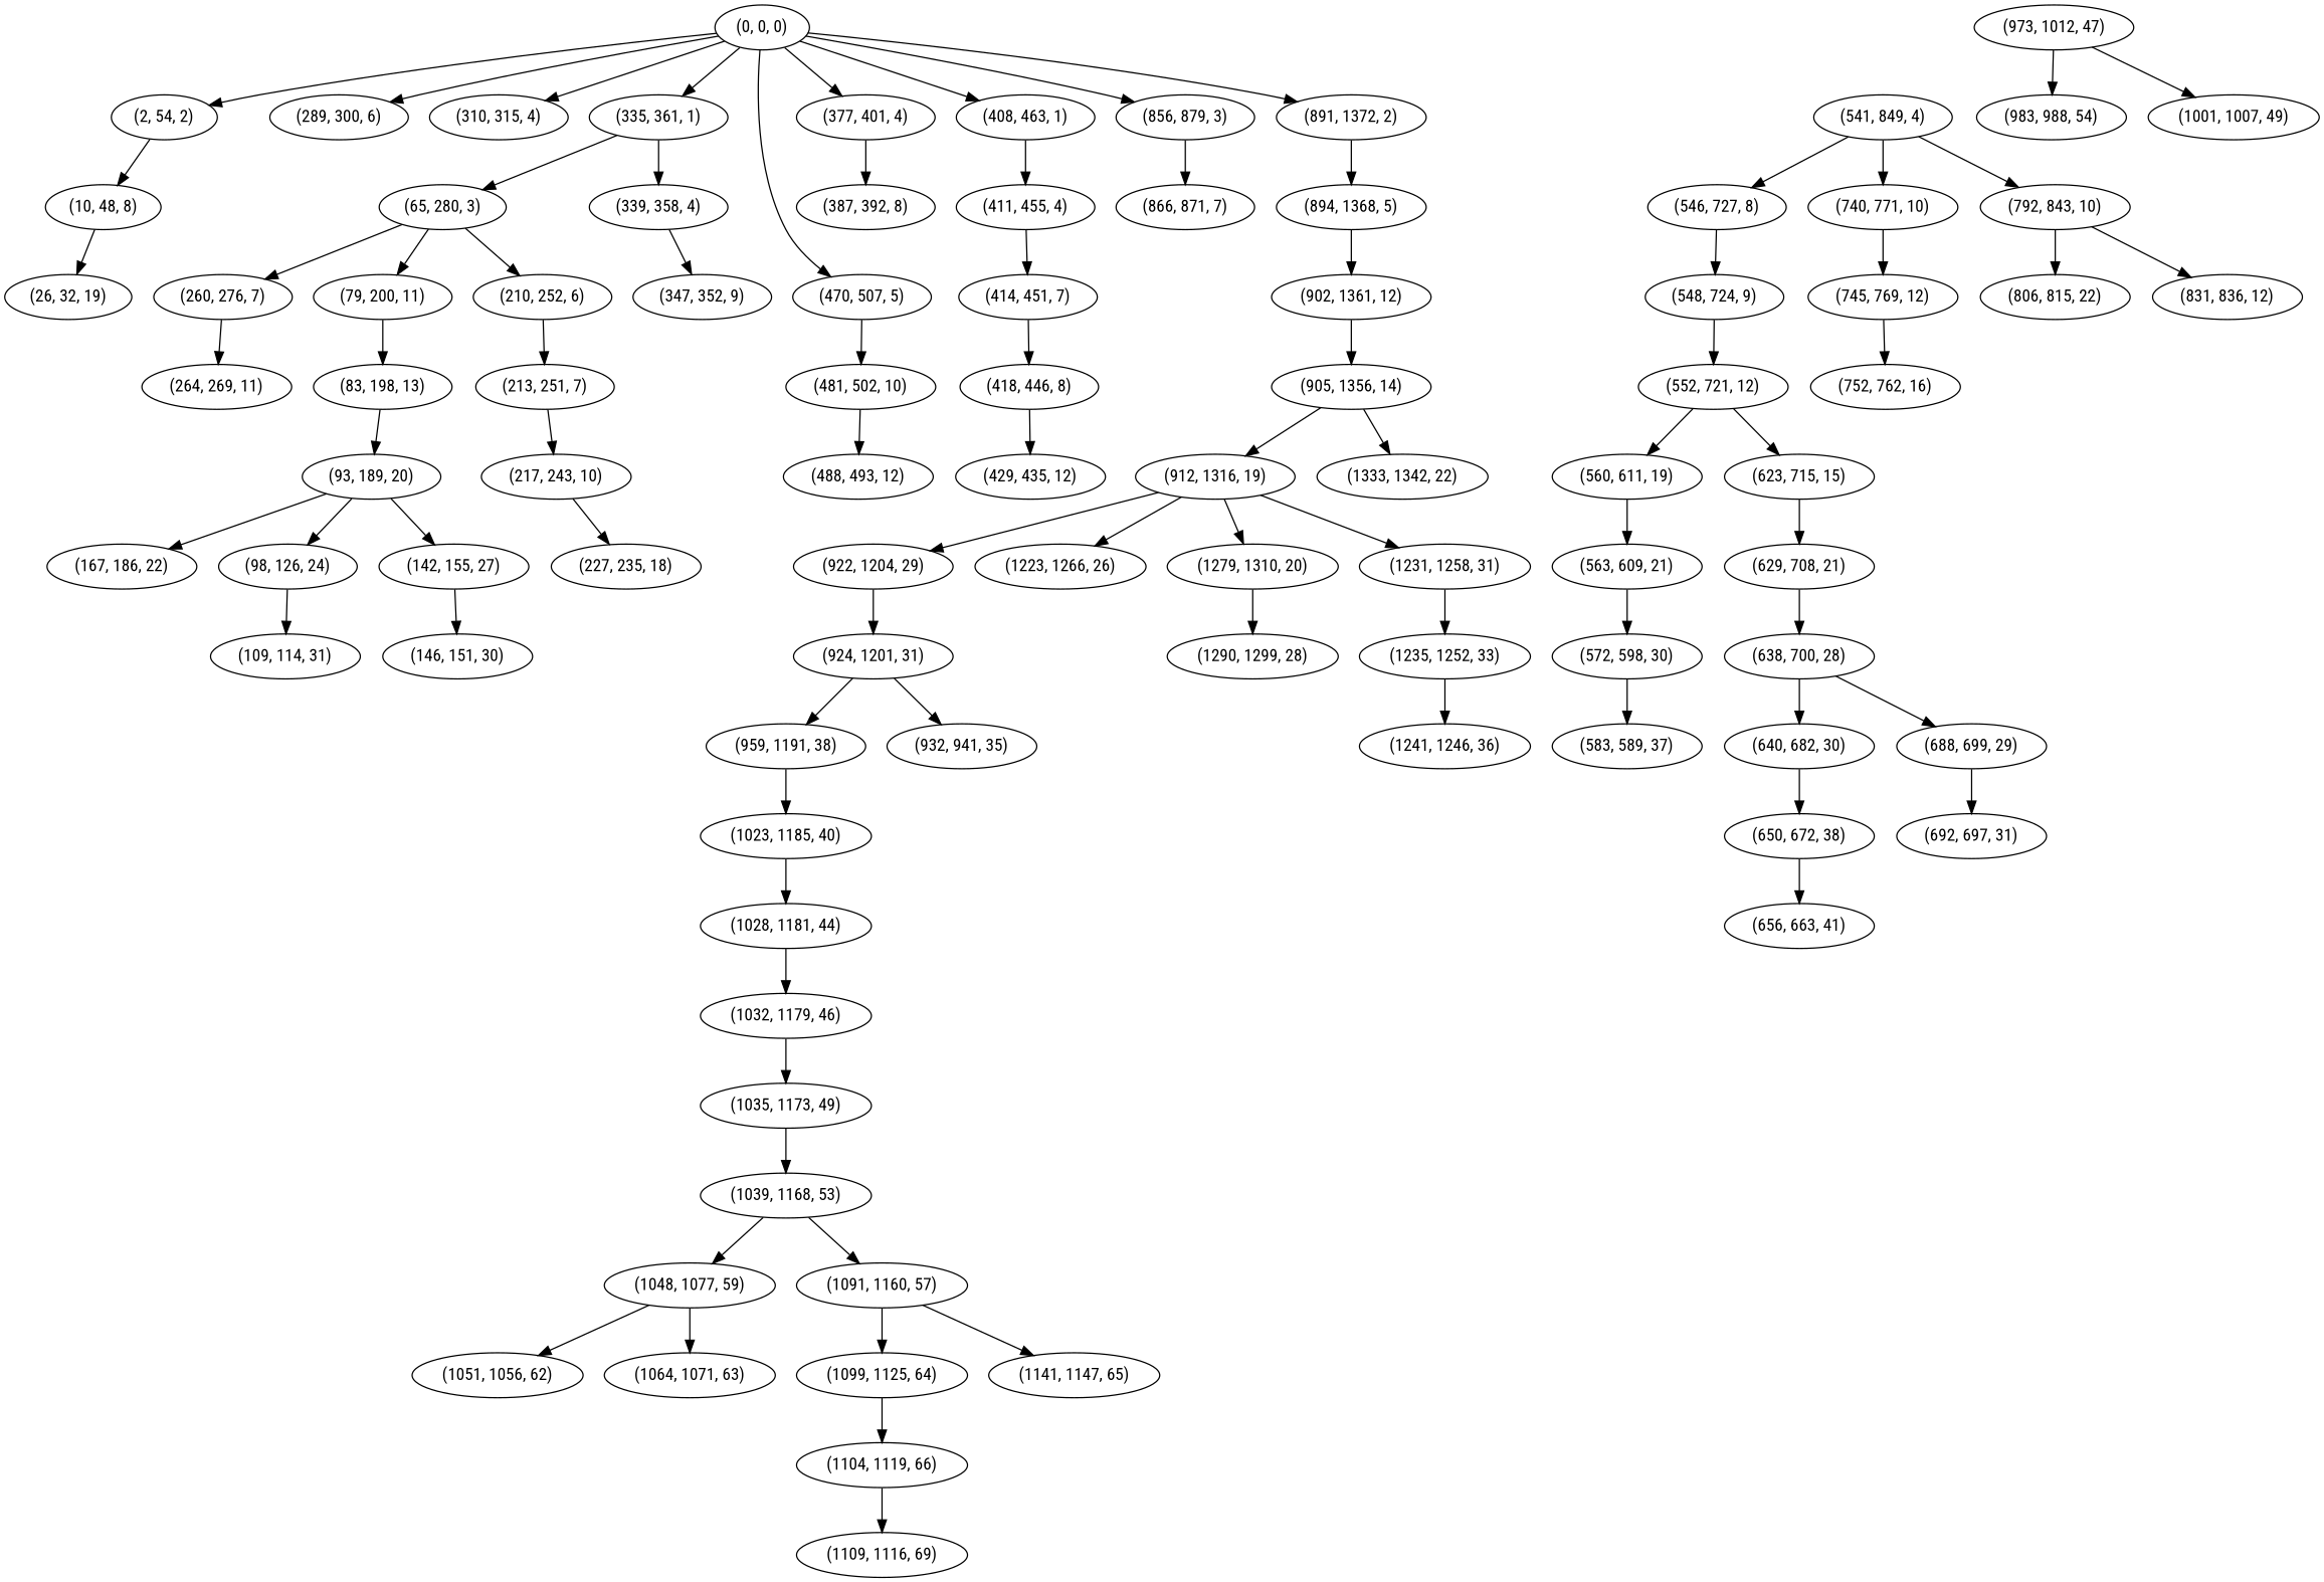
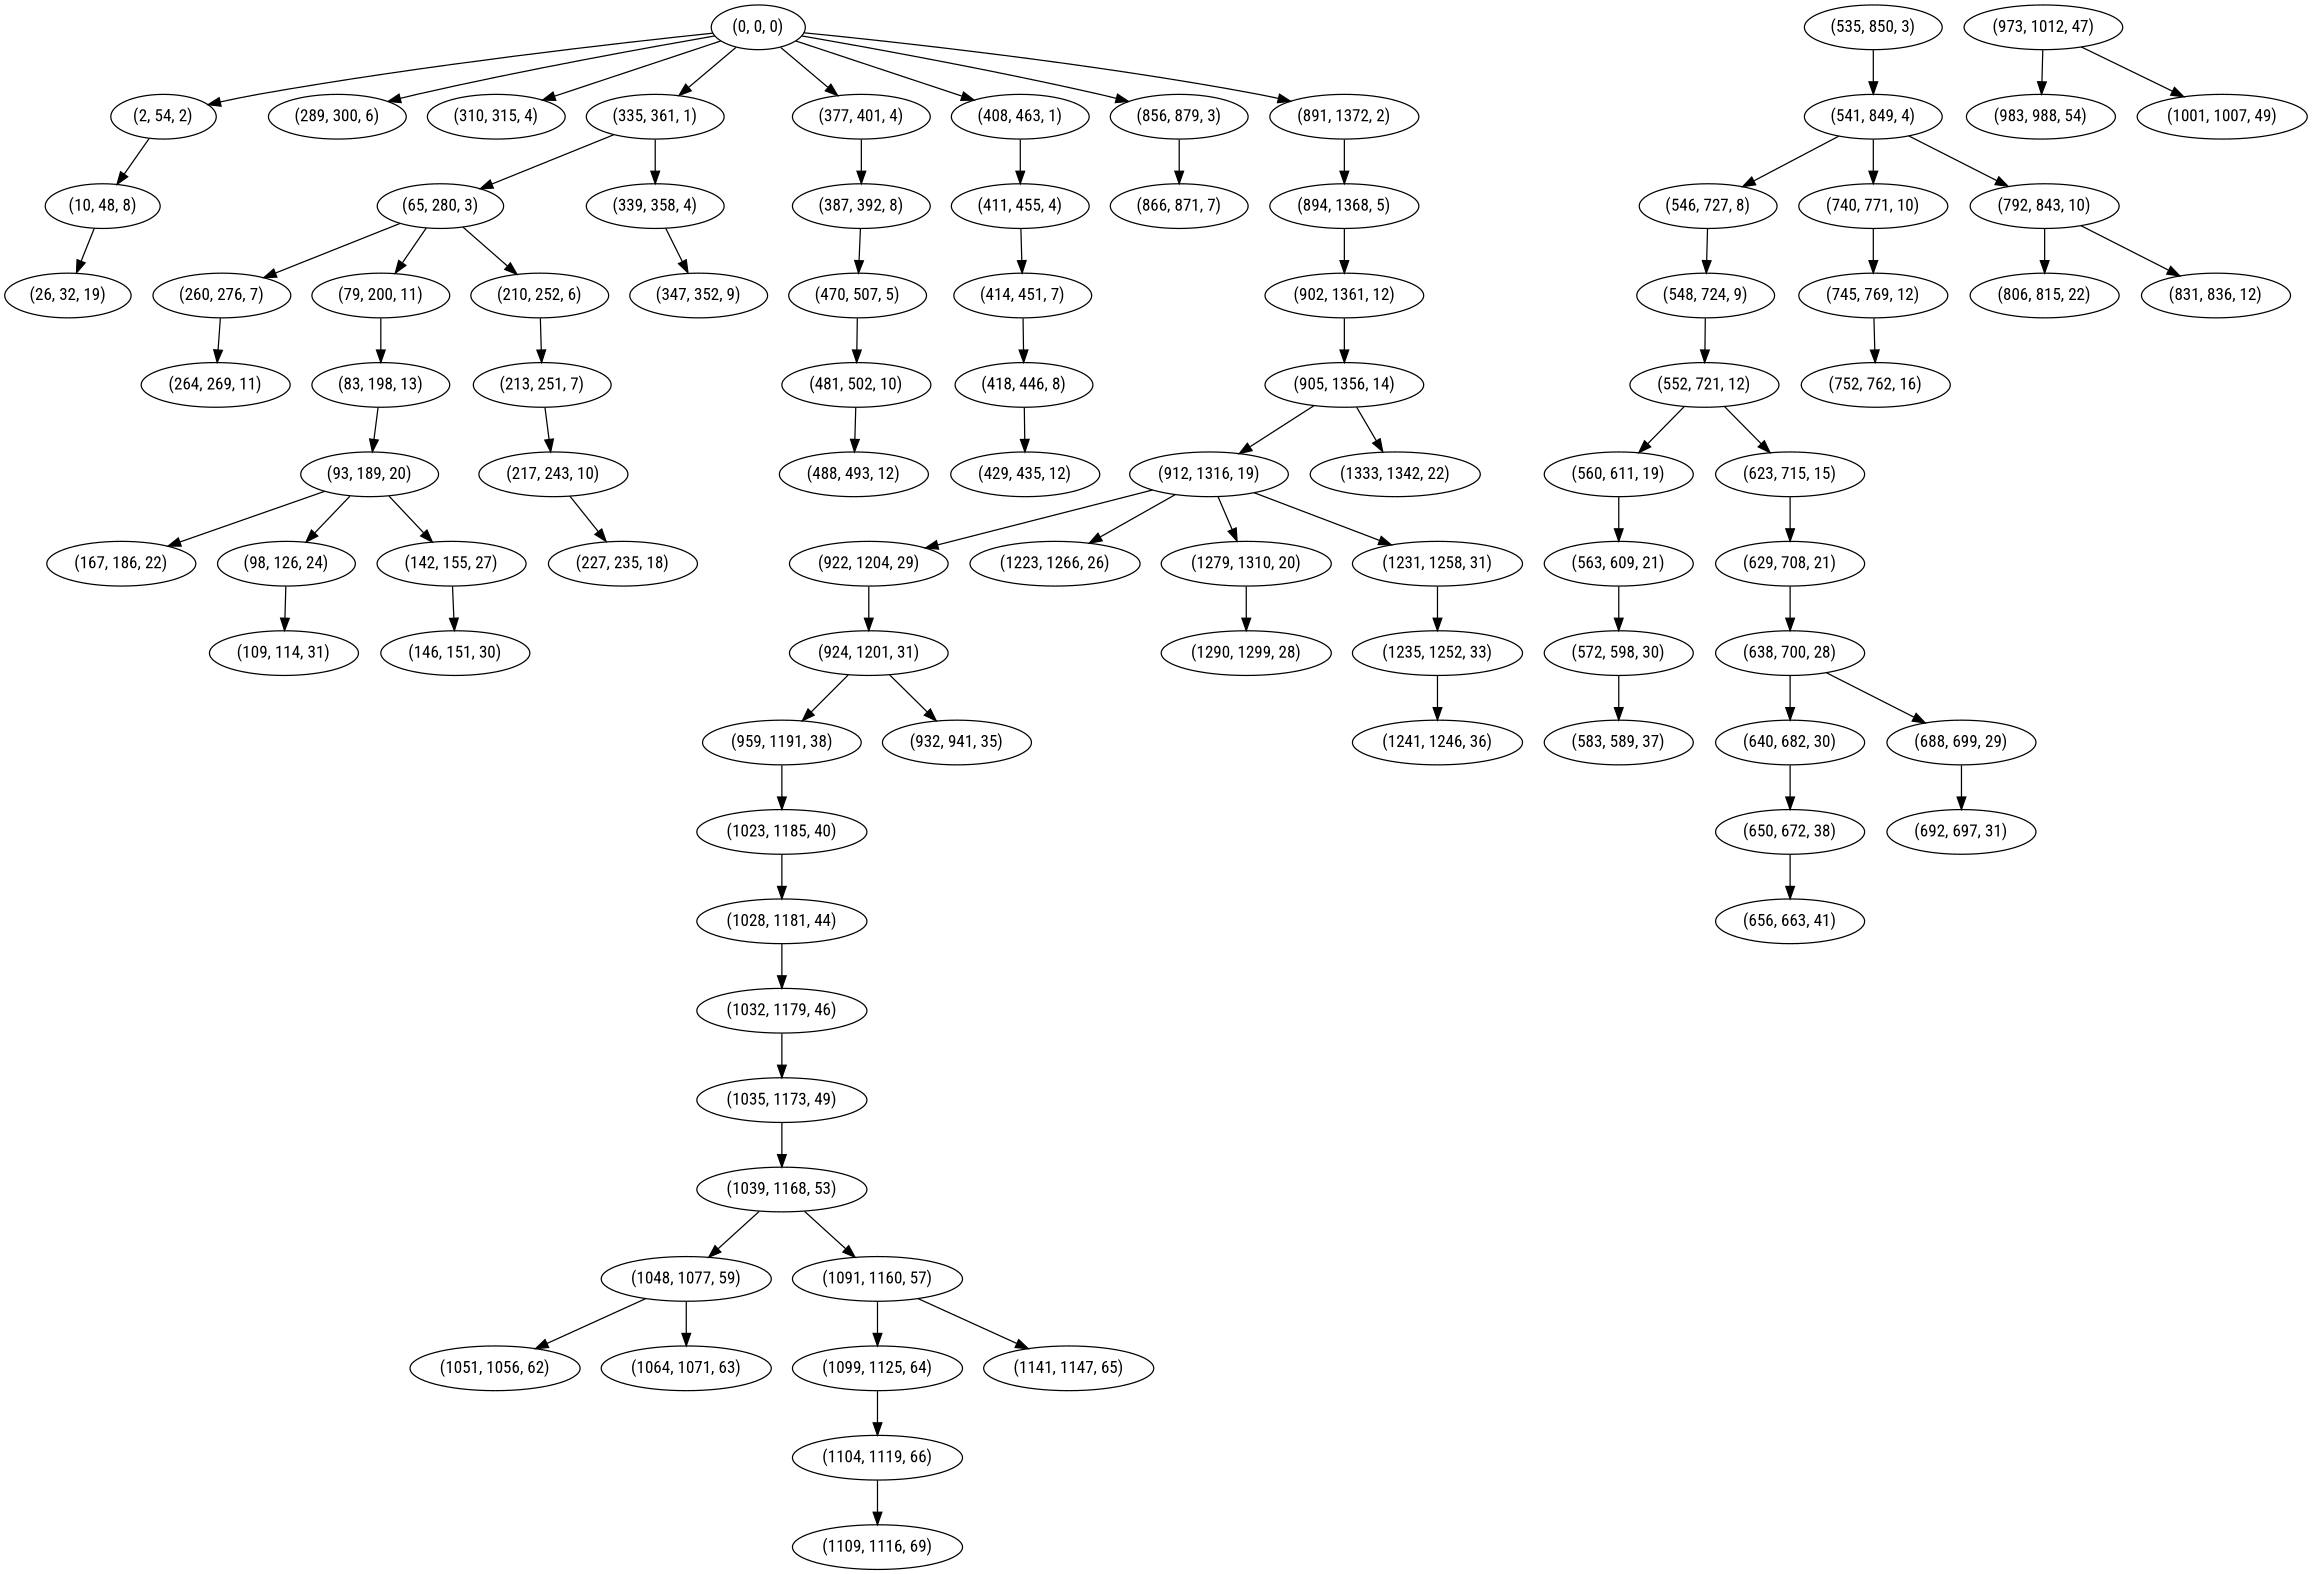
  digraph {
    fontname="Roboto Condensed"
    node [fontname="Roboto Condensed"]
    edge [fontname="Roboto Condensed"]
    "(0, 0, 0)"
    "(2, 54, 2)"
    "(289, 300, 6)"
    "(310, 315, 4)"
    "(335, 361, 1)"
    "(377, 401, 4)"
    "(408, 463, 1)"
    "(470, 507, 5)"
    "(856, 879, 3)"
    "(891, 1372, 2)"
    "(10, 48, 8)"
    "(65, 280, 3)"
    "(79, 200, 11)"
    "(210, 252, 6)"
    "(260, 276, 7)"
    "(339, 358, 4)"
    "(387, 392, 8)"
    "(411, 455, 4)"
    "(481, 502, 10)"
+   "(535, 850, 3)"
    "(541, 849, 4)"
    "(866, 871, 7)"
    "(894, 1368, 5)"
    "(26, 32, 19)"
    "(83, 198, 13)"
    "(213, 251, 7)"
    "(264, 269, 11)"
    "(93, 189, 20)"
    "(98, 126, 24)"
    "(142, 155, 27)"
    "(167, 186, 22)"
    "(109, 114, 31)"
    "(146, 151, 30)"
    "(217, 243, 10)"
    "(227, 235, 18)"
    "(347, 352, 9)"
    "(414, 451, 7)"
    "(418, 446, 8)"
    "(429, 435, 12)"
    "(488, 493, 12)"
    "(546, 727, 8)"
    "(740, 771, 10)"
    "(792, 843, 10)"
    "(548, 724, 9)"
    "(745, 769, 12)"
    "(806, 815, 22)"
    "(831, 836, 12)"
    "(552, 721, 12)"
    "(560, 611, 19)"
    "(623, 715, 15)"
    "(563, 609, 21)"
    "(629, 708, 21)"
    "(572, 598, 30)"
    "(583, 589, 37)"
    "(638, 700, 28)"
    "(640, 682, 30)"
    "(688, 699, 29)"
    "(650, 672, 38)"
    "(692, 697, 31)"
    "(656, 663, 41)"
    "(752, 762, 16)"
    "(902, 1361, 12)"
    "(905, 1356, 14)"
    "(912, 1316, 19)"
    "(1333, 1342, 22)"
    "(922, 1204, 29)"
    "(1223, 1266, 26)"
    "(1279, 1310, 20)"
    "(1231, 1258, 31)"
    "(924, 1201, 31)"
    "(1290, 1299, 28)"
    "(932, 941, 35)"
    "(959, 1191, 38)"
    "(1023, 1185, 40)"
    "(973, 1012, 47)"
    "(983, 988, 54)"
    "(1001, 1007, 49)"
    "(1028, 1181, 44)"
    "(1032, 1179, 46)"
    "(1035, 1173, 49)"
    "(1039, 1168, 53)"
    "(1048, 1077, 59)"
    "(1091, 1160, 57)"
    "(1051, 1056, 62)"
    "(1064, 1071, 63)"
    "(1099, 1125, 64)"
    "(1141, 1147, 65)"
    "(1104, 1119, 66)"
    "(1109, 1116, 69)"
    "(1235, 1252, 33)"
    "(1241, 1246, 36)"
    "(0, 0, 0)" -> "(2, 54, 2)"
    "(0, 0, 0)" -> "(289, 300, 6)"
    "(0, 0, 0)" -> "(310, 315, 4)"
    "(0, 0, 0)" -> "(335, 361, 1)"
    "(0, 0, 0)" -> "(377, 401, 4)"
    "(0, 0, 0)" -> "(408, 463, 1)"
-   "(0, 0, 0)" -> "(470, 507, 5)"
+   "(387, 392, 8)" -> "(470, 507, 5)"
    "(0, 0, 0)" -> "(856, 879, 3)"
    "(0, 0, 0)" -> "(891, 1372, 2)"
    "(2, 54, 2)" -> "(10, 48, 8)"
    "(335, 361, 1)" -> "(65, 280, 3)"
    "(335, 361, 1)" -> "(339, 358, 4)"
    "(377, 401, 4)" -> "(387, 392, 8)"
    "(408, 463, 1)" -> "(411, 455, 4)"
    "(470, 507, 5)" -> "(481, 502, 10)"
    "(856, 879, 3)" -> "(866, 871, 7)"
    "(891, 1372, 2)" -> "(894, 1368, 5)"
    "(10, 48, 8)" -> "(26, 32, 19)"
    "(65, 280, 3)" -> "(79, 200, 11)"
    "(65, 280, 3)" -> "(210, 252, 6)"
    "(65, 280, 3)" -> "(260, 276, 7)"
    "(79, 200, 11)" -> "(83, 198, 13)"
    "(210, 252, 6)" -> "(213, 251, 7)"
    "(260, 276, 7)" -> "(264, 269, 11)"
    "(339, 358, 4)" -> "(347, 352, 9)"
    "(411, 455, 4)" -> "(414, 451, 7)"
    "(481, 502, 10)" -> "(488, 493, 12)"
+   "(535, 850, 3)" -> "(541, 849, 4)"
    "(541, 849, 4)" -> "(546, 727, 8)"
    "(541, 849, 4)" -> "(740, 771, 10)"
    "(541, 849, 4)" -> "(792, 843, 10)"
    "(894, 1368, 5)" -> "(902, 1361, 12)"
    "(83, 198, 13)" -> "(93, 189, 20)"
    "(213, 251, 7)" -> "(217, 243, 10)"
    "(93, 189, 20)" -> "(98, 126, 24)"
    "(93, 189, 20)" -> "(142, 155, 27)"
    "(93, 189, 20)" -> "(167, 186, 22)"
    "(98, 126, 24)" -> "(109, 114, 31)"
    "(142, 155, 27)" -> "(146, 151, 30)"
    "(217, 243, 10)" -> "(227, 235, 18)"
    "(414, 451, 7)" -> "(418, 446, 8)"
    "(418, 446, 8)" -> "(429, 435, 12)"
    "(546, 727, 8)" -> "(548, 724, 9)"
    "(740, 771, 10)" -> "(745, 769, 12)"
    "(792, 843, 10)" -> "(806, 815, 22)"
    "(792, 843, 10)" -> "(831, 836, 12)"
    "(548, 724, 9)" -> "(552, 721, 12)"
    "(745, 769, 12)" -> "(752, 762, 16)"
    "(552, 721, 12)" -> "(560, 611, 19)"
    "(552, 721, 12)" -> "(623, 715, 15)"
    "(560, 611, 19)" -> "(563, 609, 21)"
    "(623, 715, 15)" -> "(629, 708, 21)"
    "(563, 609, 21)" -> "(572, 598, 30)"
    "(629, 708, 21)" -> "(638, 700, 28)"
    "(572, 598, 30)" -> "(583, 589, 37)"
    "(638, 700, 28)" -> "(640, 682, 30)"
    "(638, 700, 28)" -> "(688, 699, 29)"
    "(640, 682, 30)" -> "(650, 672, 38)"
    "(688, 699, 29)" -> "(692, 697, 31)"
    "(650, 672, 38)" -> "(656, 663, 41)"
    "(902, 1361, 12)" -> "(905, 1356, 14)"
    "(905, 1356, 14)" -> "(912, 1316, 19)"
    "(905, 1356, 14)" -> "(1333, 1342, 22)"
    "(912, 1316, 19)" -> "(922, 1204, 29)"
    "(912, 1316, 19)" -> "(1223, 1266, 26)"
    "(912, 1316, 19)" -> "(1279, 1310, 20)"
    "(912, 1316, 19)" -> "(1231, 1258, 31)"
    "(922, 1204, 29)" -> "(924, 1201, 31)"
    "(1279, 1310, 20)" -> "(1290, 1299, 28)"
    "(1231, 1258, 31)" -> "(1235, 1252, 33)"
    "(924, 1201, 31)" -> "(932, 941, 35)"
    "(924, 1201, 31)" -> "(959, 1191, 38)"
    "(959, 1191, 38)" -> "(1023, 1185, 40)"
    "(1023, 1185, 40)" -> "(1028, 1181, 44)"
    "(973, 1012, 47)" -> "(983, 988, 54)"
    "(973, 1012, 47)" -> "(1001, 1007, 49)"
    "(1028, 1181, 44)" -> "(1032, 1179, 46)"
    "(1032, 1179, 46)" -> "(1035, 1173, 49)"
    "(1035, 1173, 49)" -> "(1039, 1168, 53)"
    "(1039, 1168, 53)" -> "(1048, 1077, 59)"
    "(1039, 1168, 53)" -> "(1091, 1160, 57)"
    "(1048, 1077, 59)" -> "(1051, 1056, 62)"
    "(1048, 1077, 59)" -> "(1064, 1071, 63)"
    "(1091, 1160, 57)" -> "(1099, 1125, 64)"
    "(1091, 1160, 57)" -> "(1141, 1147, 65)"
    "(1099, 1125, 64)" -> "(1104, 1119, 66)"
    "(1104, 1119, 66)" -> "(1109, 1116, 69)"
    "(1235, 1252, 33)" -> "(1241, 1246, 36)"
  }
